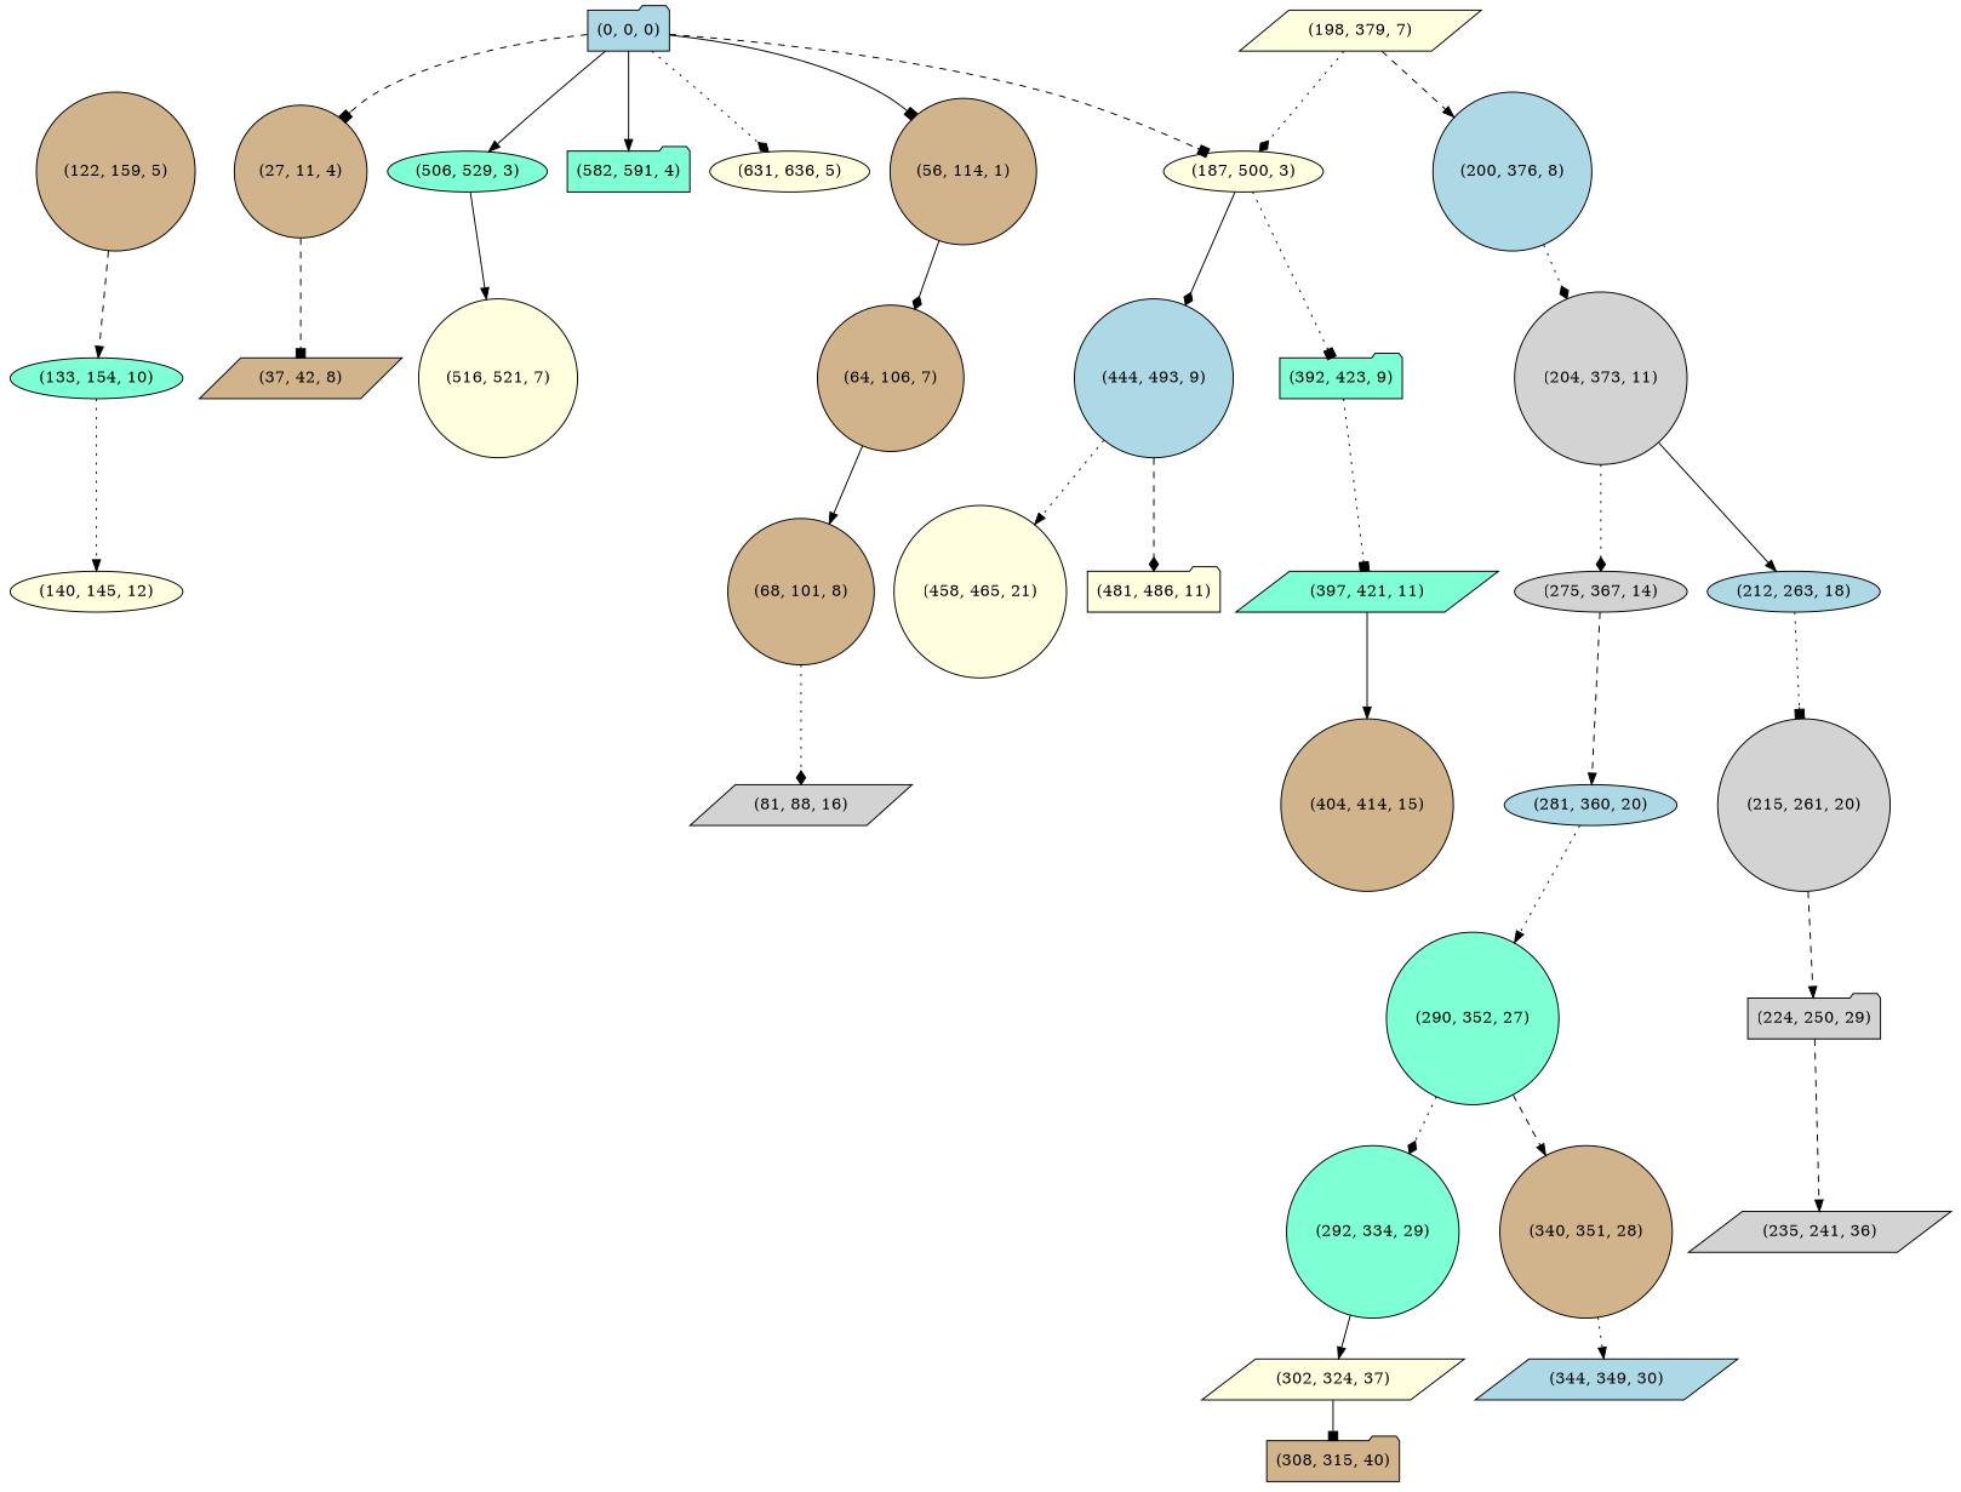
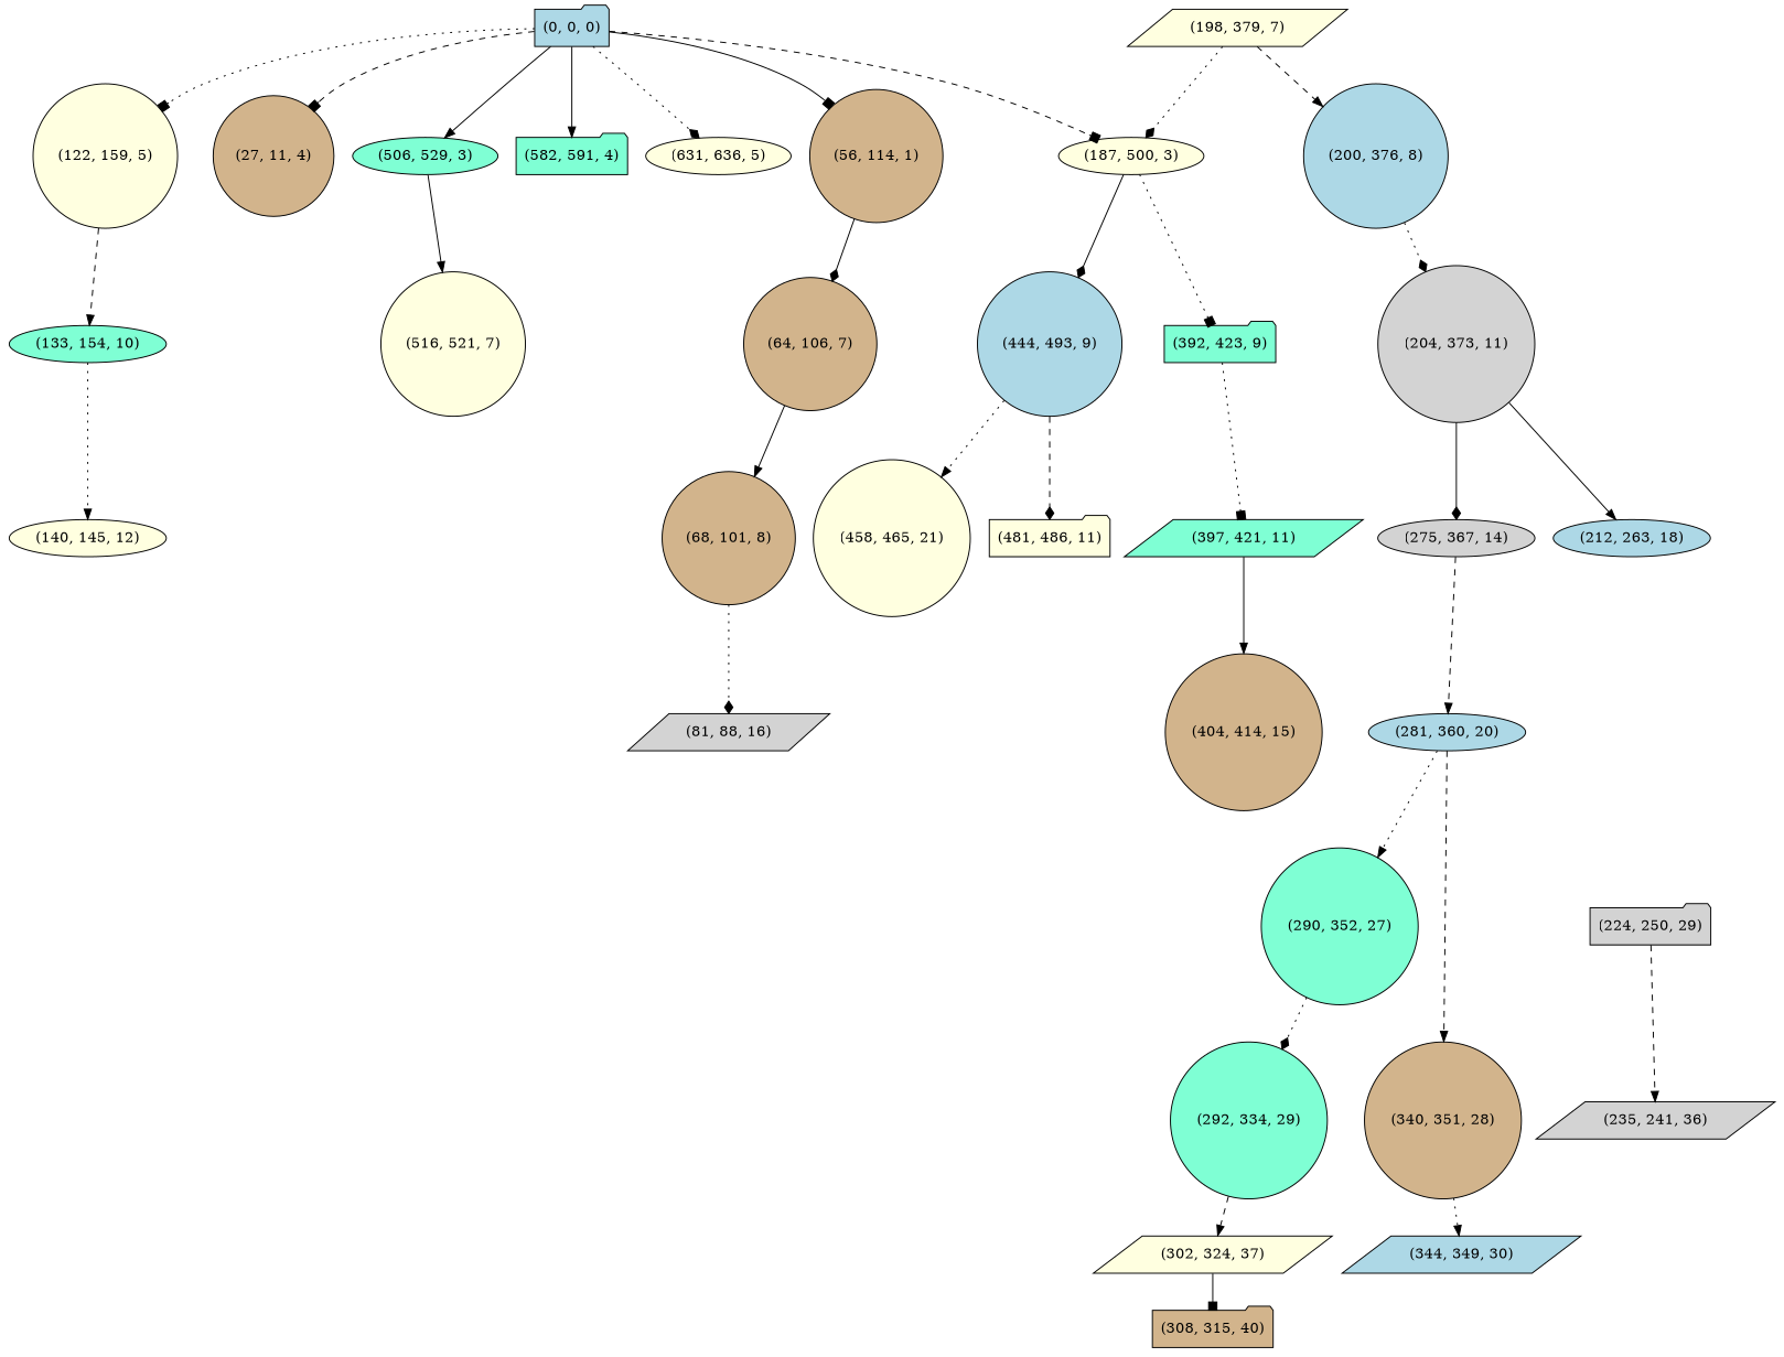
  digraph {
    node [fillcolor=lightyellow shape=circle style=filled]
    edge [arrowhead=normal style=dotted]
    "(0, 0, 0)" [fillcolor=lightblue shape=folder]
    n2 [fillcolor=tan label="(27, 11, 4)"]
    "(56, 114, 1)" [fillcolor=tan]
-   "(122, 159, 5)" [fillcolor=tan]
+   "(122, 159, 5)"
    "(187, 500, 3)" [shape=ellipse]
    "(506, 529, 3)" [fillcolor=aquamarine shape=ellipse]
    "(582, 591, 4)" [fillcolor=aquamarine shape=folder]
    "(631, 636, 5)" [shape=ellipse]
-   "(37, 42, 8)" [fillcolor=tan shape=parallelogram]
    "(64, 106, 7)" [fillcolor=tan]
    "(133, 154, 10)" [fillcolor=aquamarine shape=ellipse]
    "(392, 423, 9)" [fillcolor=aquamarine shape=folder]
    "(444, 493, 9)" [fillcolor=lightblue]
    "(516, 521, 7)"
    "(68, 101, 8)" [fillcolor=tan]
    "(81, 88, 16)" [fillcolor=lightgrey shape=parallelogram]
    "(140, 145, 12)" [shape=ellipse]
    "(198, 379, 7)" [shape=parallelogram]
    "(200, 376, 8)" [fillcolor=lightblue]
    "(397, 421, 11)" [fillcolor=aquamarine shape=parallelogram]
    "(458, 465, 21)"
    "(481, 486, 11)" [shape=folder]
    "(204, 373, 11)" [fillcolor=lightgrey]
    "(212, 263, 18)" [fillcolor=lightblue shape=ellipse]
    "(275, 367, 14)" [fillcolor=lightgrey shape=ellipse]
-   "(215, 261, 20)" [fillcolor=lightgrey]
    "(281, 360, 20)" [fillcolor=lightblue shape=ellipse]
    "(224, 250, 29)" [fillcolor=lightgrey shape=folder]
    "(235, 241, 36)" [fillcolor=lightgrey shape=parallelogram]
    "(290, 352, 27)" [fillcolor=aquamarine]
    "(292, 334, 29)" [fillcolor=aquamarine]
    "(340, 351, 28)" [fillcolor=tan]
    "(302, 324, 37)" [shape=parallelogram]
    "(344, 349, 30)" [fillcolor=lightblue shape=parallelogram]
    "(308, 315, 40)" [fillcolor=tan shape=folder]
    "(404, 414, 15)" [fillcolor=tan]
    "(0, 0, 0)" -> n2 [arrowhead=box style=dashed]
    "(0, 0, 0)" -> "(56, 114, 1)" [arrowhead=box style=solid]
+   "(0, 0, 0)" -> "(122, 159, 5)" [arrowhead=box]
    "(0, 0, 0)" -> "(187, 500, 3)" [arrowhead=box style=dashed]
    "(0, 0, 0)" -> "(506, 529, 3)" [style=solid]
    "(0, 0, 0)" -> "(582, 591, 4)" [style=solid]
    "(0, 0, 0)" -> "(631, 636, 5)" [arrowhead=diamond]
-   n2 -> "(37, 42, 8)" [arrowhead=box style=dashed]
    "(56, 114, 1)" -> "(64, 106, 7)" [arrowhead=diamond style=solid]
    "(122, 159, 5)" -> "(133, 154, 10)" [style=dashed]
    "(187, 500, 3)" -> "(392, 423, 9)" [arrowhead=box]
    "(187, 500, 3)" -> "(444, 493, 9)" [arrowhead=diamond style=solid]
    "(506, 529, 3)" -> "(516, 521, 7)" [style=solid]
    "(64, 106, 7)" -> "(68, 101, 8)" [style=solid]
    "(133, 154, 10)" -> "(140, 145, 12)"
    "(392, 423, 9)" -> "(397, 421, 11)" [arrowhead=box]
    "(444, 493, 9)" -> "(458, 465, 21)"
    "(444, 493, 9)" -> "(481, 486, 11)" [arrowhead=diamond style=dashed]
    "(68, 101, 8)" -> "(81, 88, 16)" [arrowhead=diamond]
    "(198, 379, 7)" -> "(187, 500, 3)" [arrowhead=diamond]
    "(198, 379, 7)" -> "(200, 376, 8)" [style=dashed]
    "(200, 376, 8)" -> "(204, 373, 11)" [arrowhead=diamond]
    "(397, 421, 11)" -> "(404, 414, 15)" [style=solid]
    "(204, 373, 11)" -> "(212, 263, 18)" [style=solid]
-   "(204, 373, 11)" -> "(275, 367, 14)" [arrowhead=diamond]
-   "(212, 263, 18)" -> "(215, 261, 20)" [arrowhead=box]
+   "(204, 373, 11)" -> "(275, 367, 14)" [arrowhead=diamond style=solid]
    "(275, 367, 14)" -> "(281, 360, 20)" [style=dashed]
-   "(215, 261, 20)" -> "(224, 250, 29)" [style=dashed]
    "(281, 360, 20)" -> "(290, 352, 27)"
    "(224, 250, 29)" -> "(235, 241, 36)" [style=dashed]
    "(290, 352, 27)" -> "(292, 334, 29)" [arrowhead=diamond]
-   "(290, 352, 27)" -> "(340, 351, 28)" [style=dashed]
-   "(292, 334, 29)" -> "(302, 324, 37)" [style=solid]
+   "(281, 360, 20)" -> "(340, 351, 28)" [style=dashed]
+   "(292, 334, 29)" -> "(302, 324, 37)" [style=dashed]
    "(340, 351, 28)" -> "(344, 349, 30)"
    "(302, 324, 37)" -> "(308, 315, 40)" [arrowhead=box style=solid]
  }
